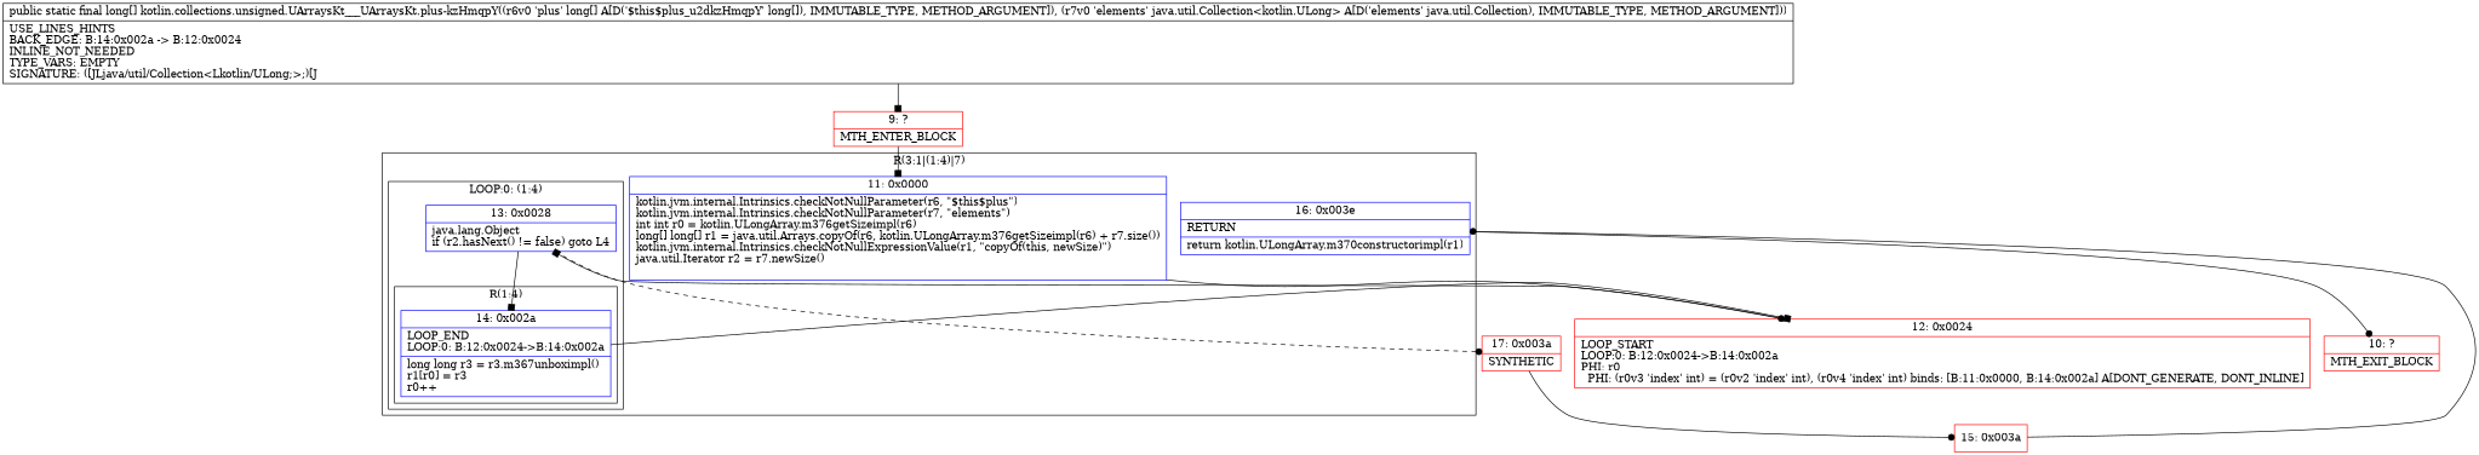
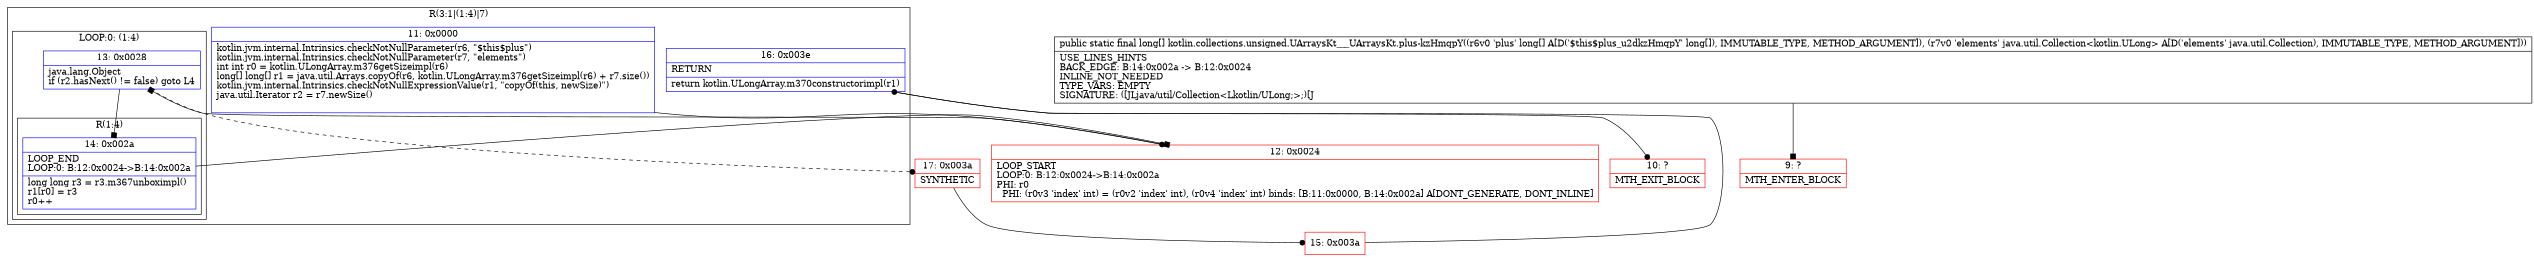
  digraph {
    node [color=red shape=record]
    edge [arrowhead=box]
    n1 [color=blue label="{14\:\ 0x002a|LOOP_END\lLOOP:0: B:12:0x0024\-\>B:14:0x002a\l|long long r3 = r3.m367unboximpl()\lr1[r0] = r3\lr0++\l}"]
    n2 [color=blue label="{13\:\ 0x0028|java.lang.Object \lif (r2.hasNext() != false) goto L4\l}"]
    n3 [color=blue label="{11\:\ 0x0000|kotlin.jvm.internal.Intrinsics.checkNotNullParameter(r6, \"$this$plus\")\lkotlin.jvm.internal.Intrinsics.checkNotNullParameter(r7, \"elements\")\lint int r0 = kotlin.ULongArray.m376getSizeimpl(r6)\llong[] long[] r1 = java.util.Arrays.copyOf(r6, kotlin.ULongArray.m376getSizeimpl(r6) + r7.size())\lkotlin.jvm.internal.Intrinsics.checkNotNullExpressionValue(r1, \"copyOf(this, newSize)\")\ljava.util.Iterator r2 = r7.newSize()\l\l}"]
    n4 [color=blue label="{16\:\ 0x003e|RETURN\l|return kotlin.ULongArray.m370constructorimpl(r1)\l}"]
    n5 [label="{12\:\ 0x0024|LOOP_START\lLOOP:0: B:12:0x0024\-\>B:14:0x002a\lPHI: r0 \l  PHI: (r0v3 'index' int) = (r0v2 'index' int), (r0v4 'index' int) binds: [B:11:0x0000, B:14:0x002a] A[DONT_GENERATE, DONT_INLINE]\l}"]
    n6 [label="{17\:\ 0x003a|SYNTHETIC\l}"]
    n7 [label="{10\:\ ?|MTH_EXIT_BLOCK\l}"]
    n8 [label="{15\:\ 0x003a}"]
    n9 [label="{9\:\ ?|MTH_ENTER_BLOCK\l}"]
    n10 [label="{public static final long[] kotlin.collections.unsigned.UArraysKt___UArraysKt.plus\-kzHmqpY((r6v0 'plus' long[] A[D('$this$plus_u2dkzHmqpY' long[]), IMMUTABLE_TYPE, METHOD_ARGUMENT]), (r7v0 'elements' java.util.Collection\<kotlin.ULong\> A[D('elements' java.util.Collection), IMMUTABLE_TYPE, METHOD_ARGUMENT]))  | USE_LINES_HINTS\lBACK_EDGE: B:14:0x002a \-\> B:12:0x0024\lINLINE_NOT_NEEDED\lTYPE_VARS: EMPTY\lSIGNATURE: ([JLjava\/util\/Collection\<Lkotlin\/ULong;\>;)[J\l}" color=""]
    subgraph cluster_1 {
      label="R(3:1|(1:4)|7)"
      n3
      n4
      subgraph cluster_2 {
        label="LOOP:0: (1:4)"
        n2
        subgraph cluster_3 {
          label="R(1:4)"
          n1
        }
      }
    }
    n1 -> n5
    n2 -> n1
    n2 -> n6 [arrowhead=dot style=dashed]
    n3 -> n5 [arrowhead=dot]
    n4 -> n7 [arrowhead=dot]
    n5 -> n2
    n6 -> n8 [arrowhead=dot]
    n8 -> n4 [arrowhead=dot]
-   n9 -> n3
    n10 -> n9
  }
